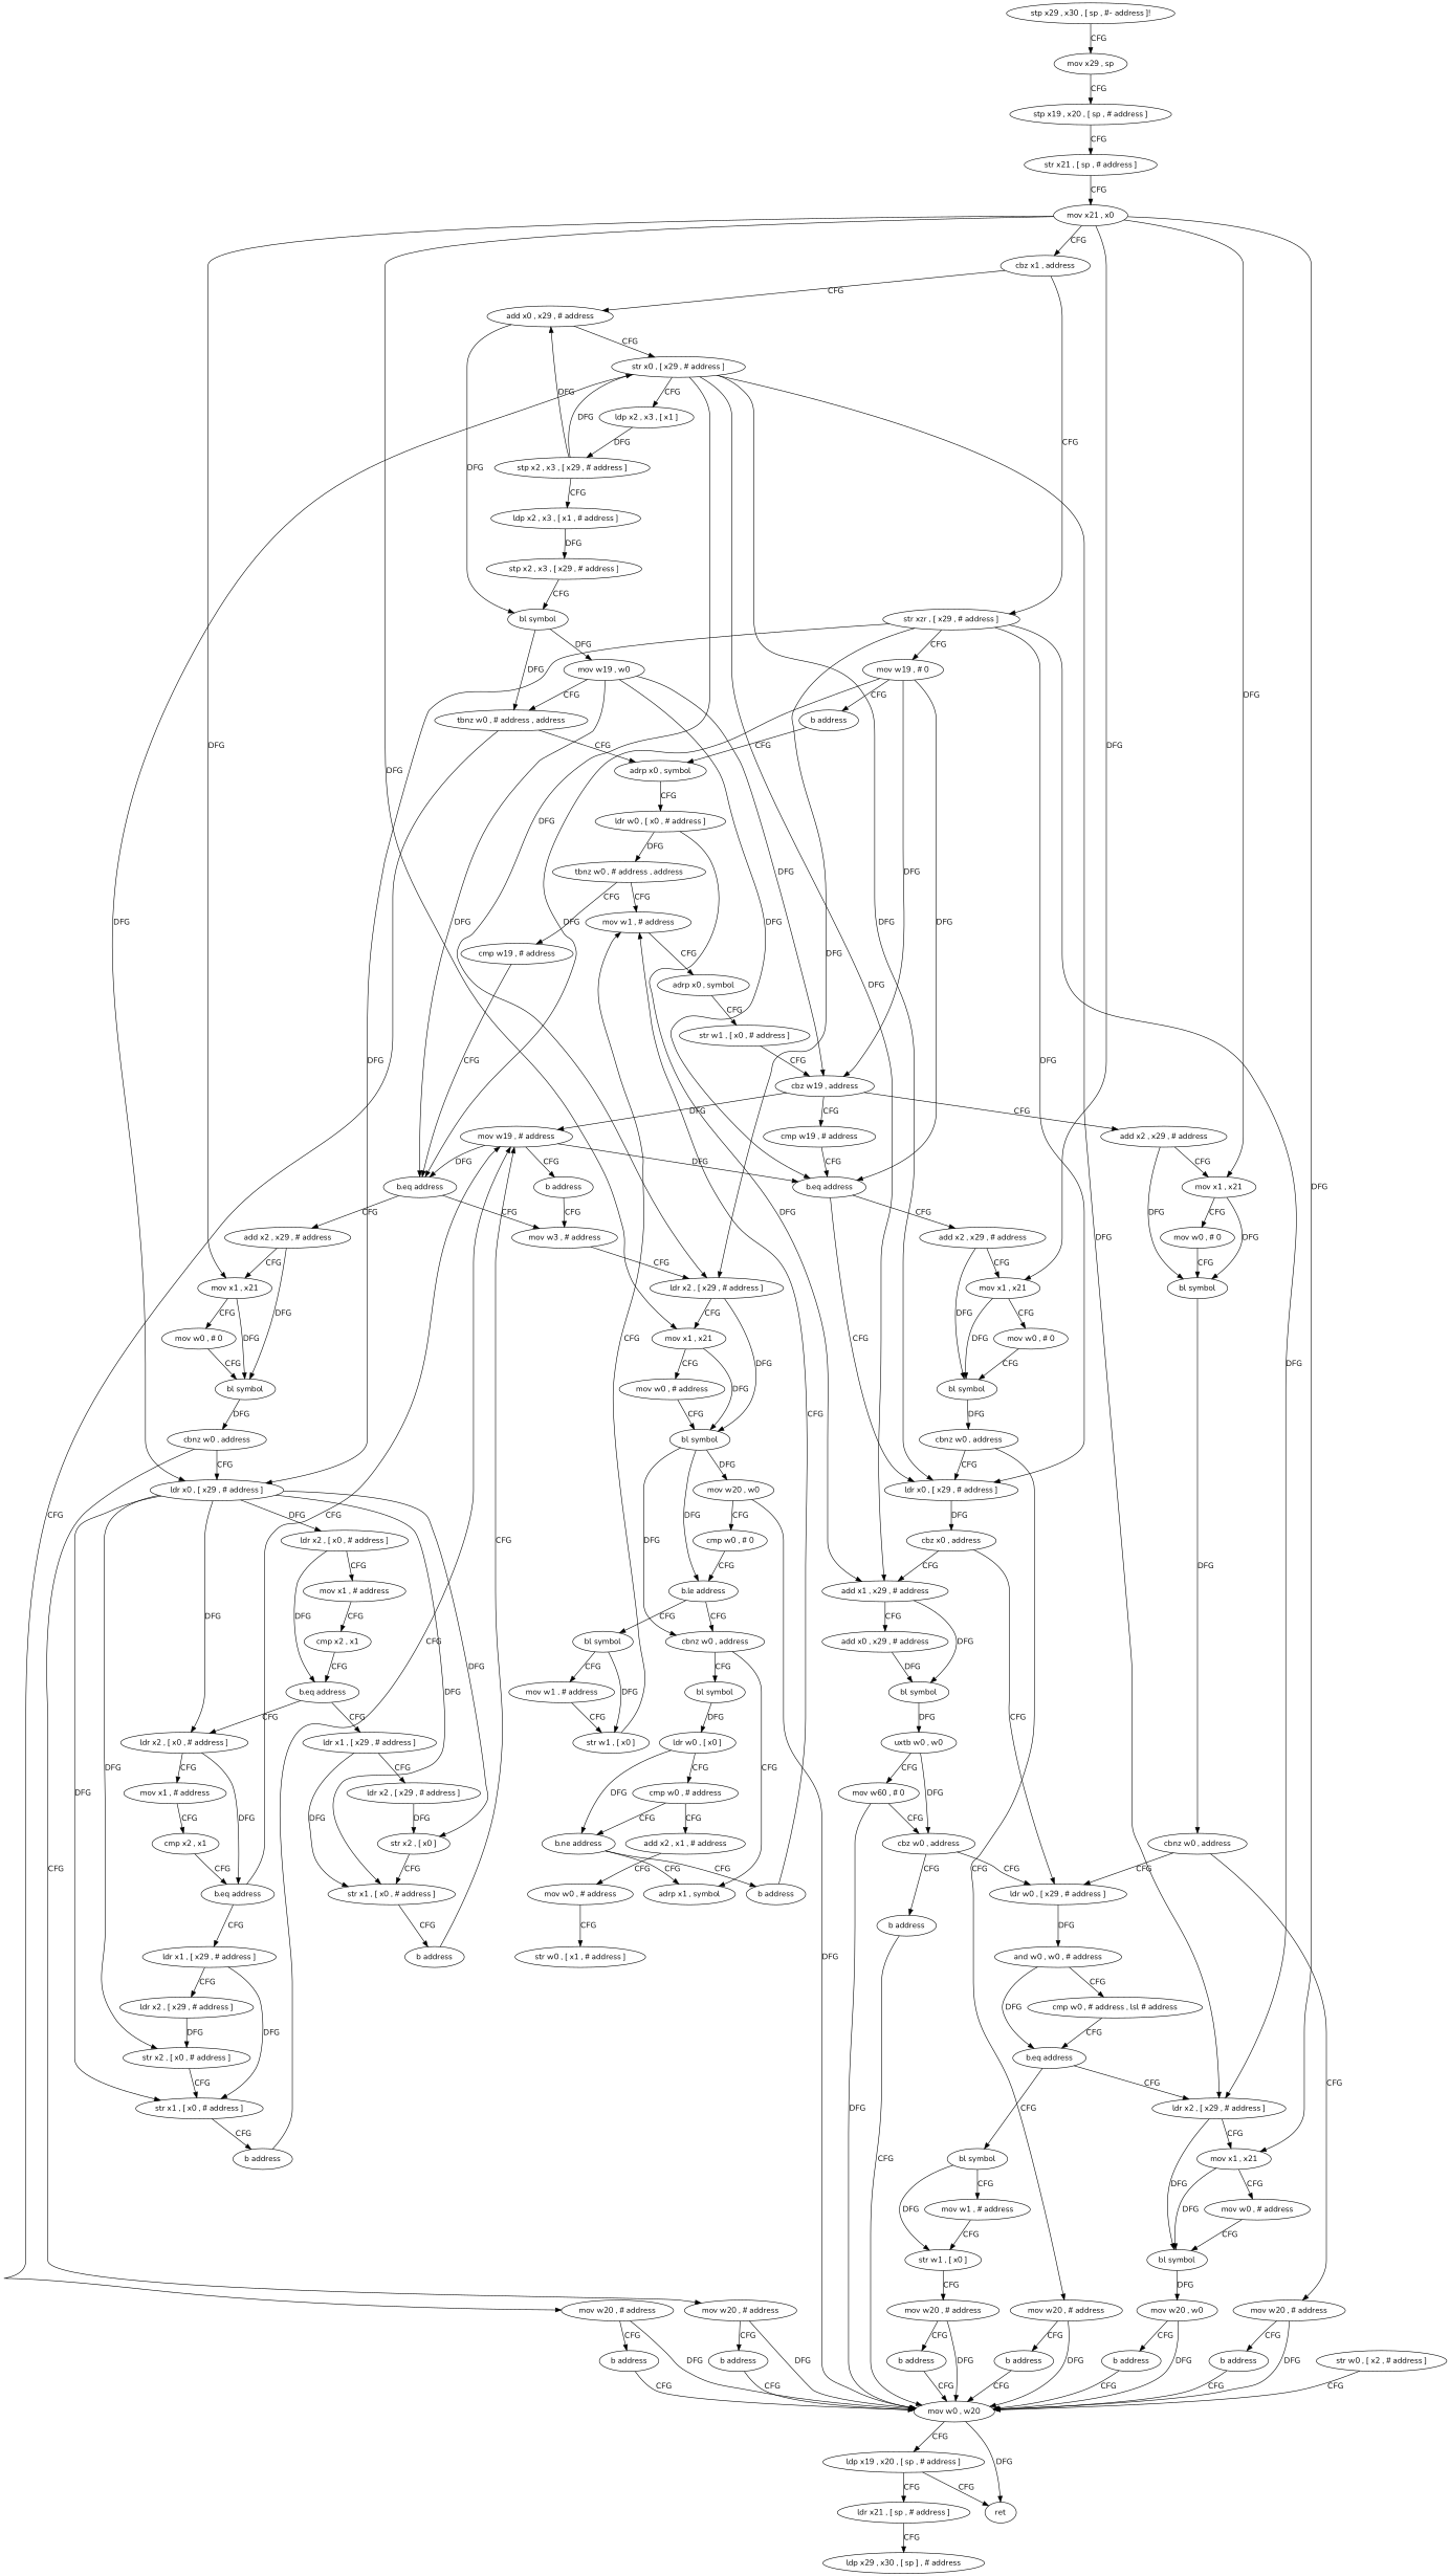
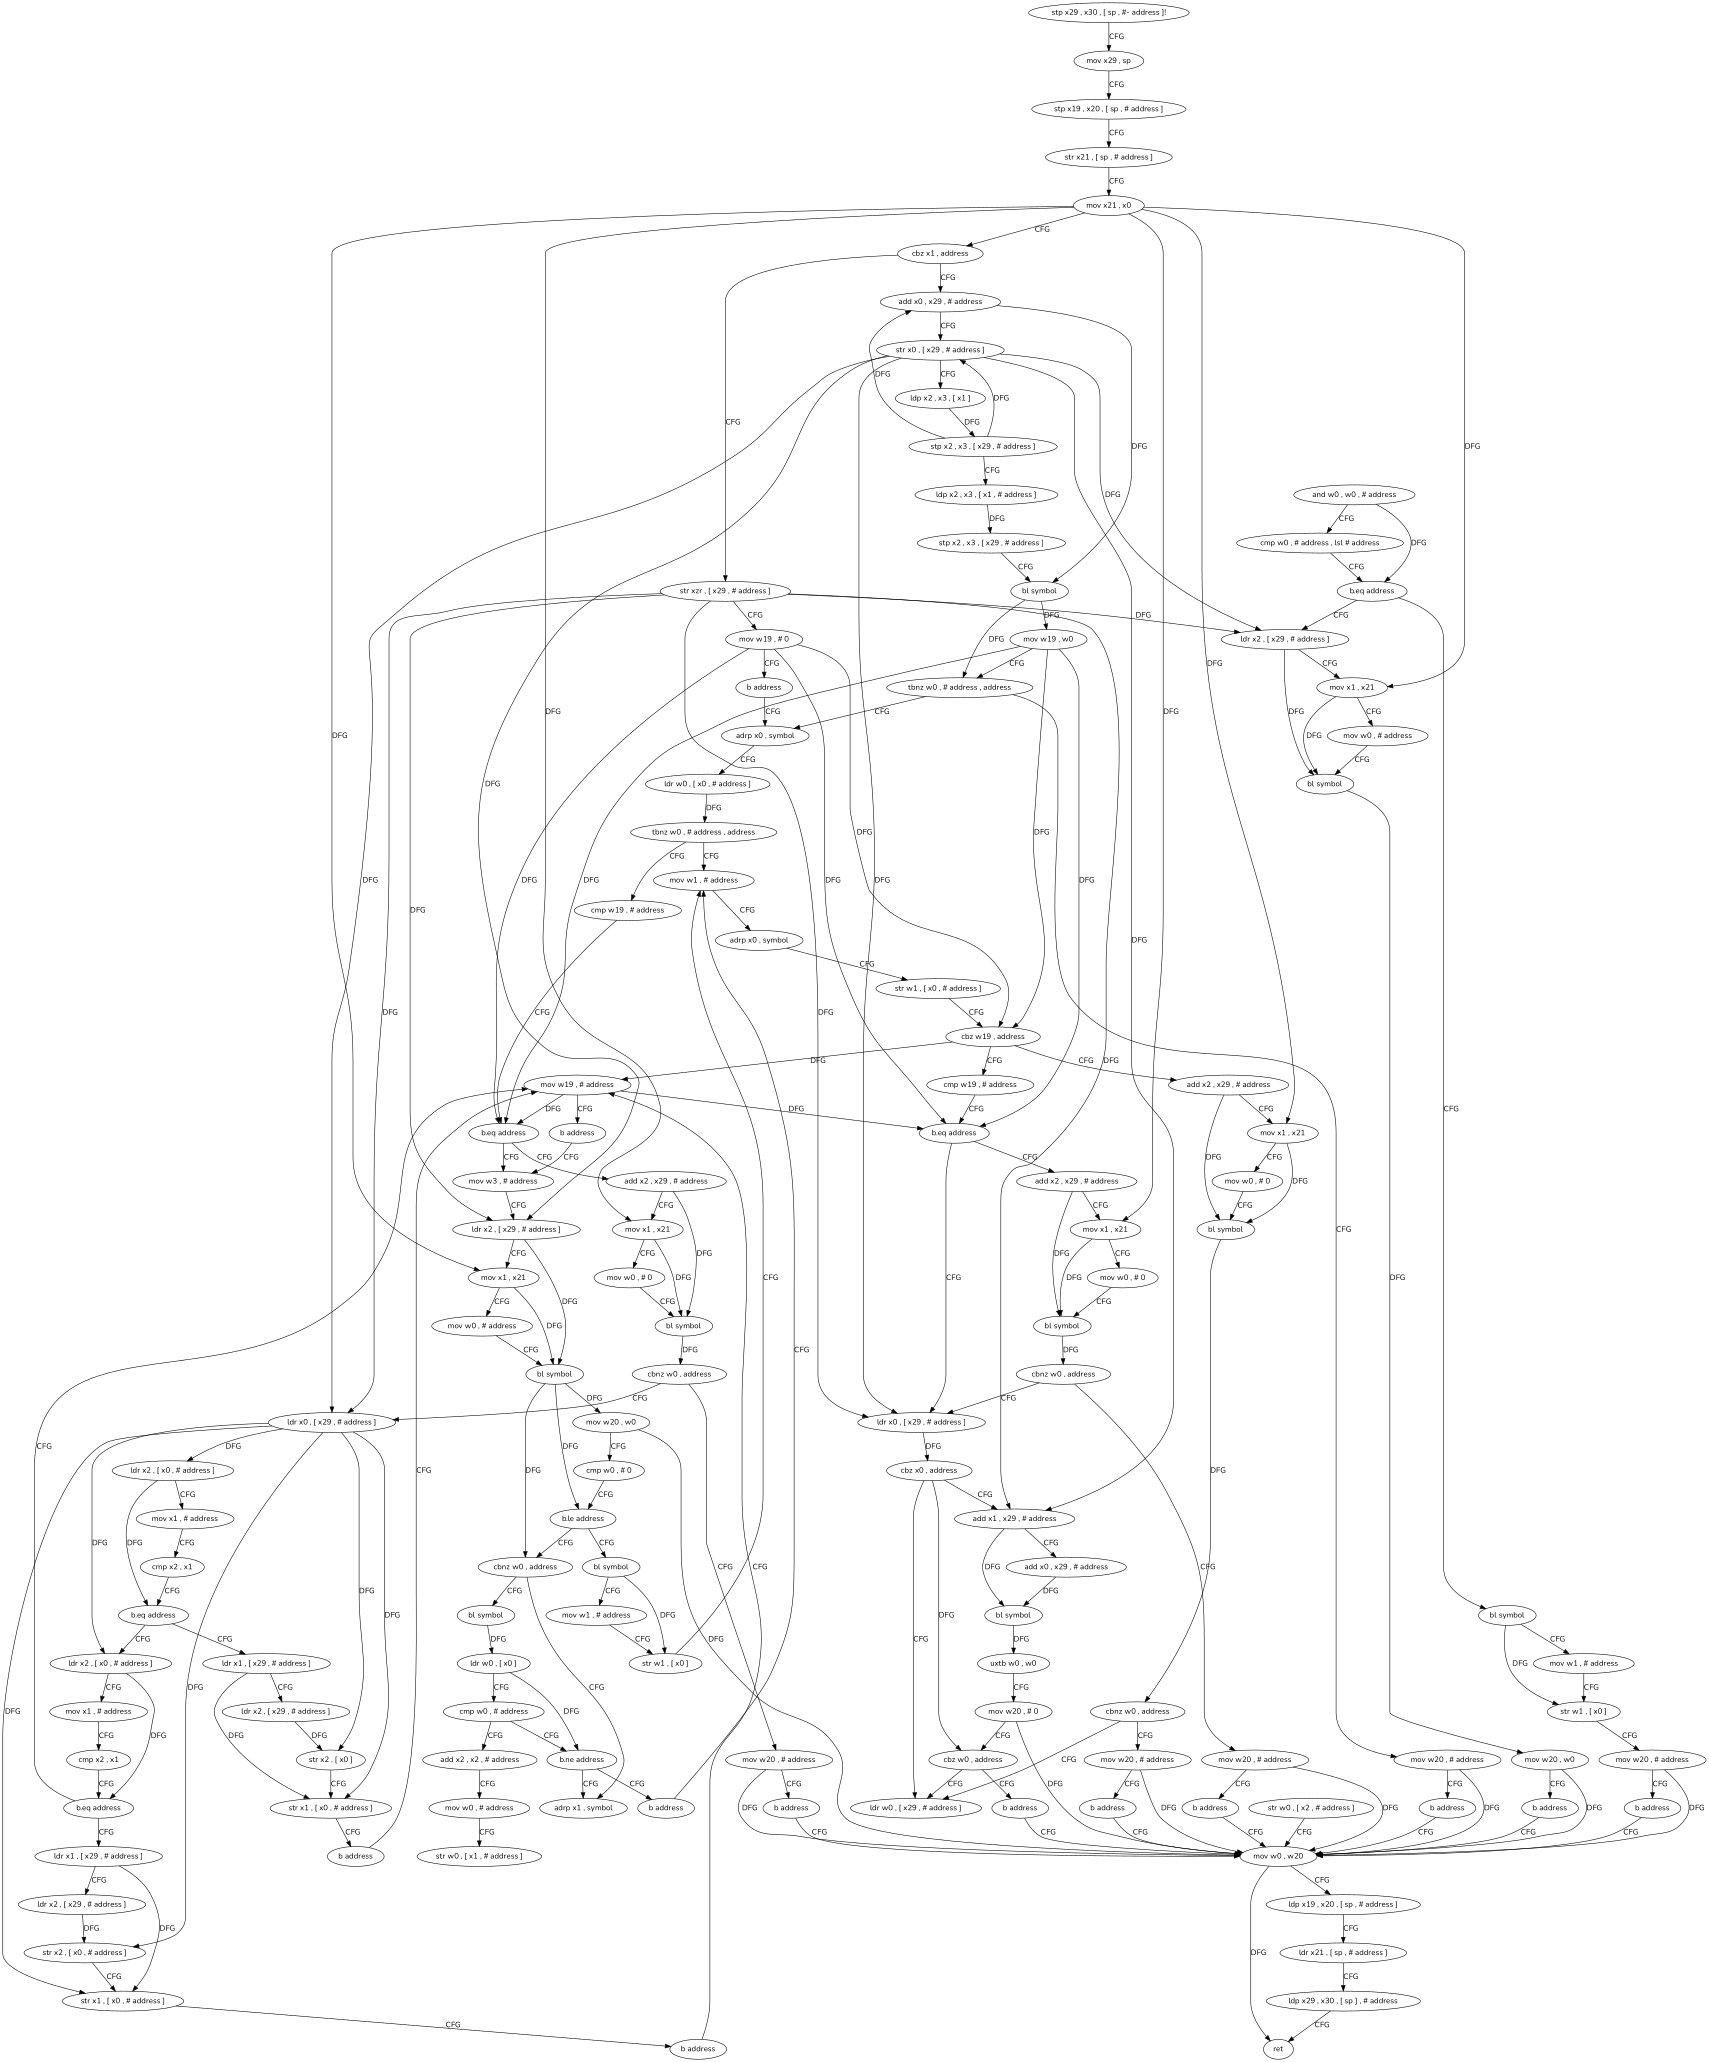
  digraph {
    fontname=Nunito
    node [fontname=Nunito]
    edge [fontname=Nunito]
    n1 [label="stp x29 , x30 , [ sp , #- address ]!"]
    n2 [label="mov x29 , sp"]
    n3 [label="stp x19 , x20 , [ sp , # address ]"]
    n4 [label="str x21 , [ sp , # address ]"]
    n5 [label="mov x21 , x0"]
    n6 [label="cbz x1 , address"]
    n7 [label="mov x1 , x21"]
    n8 [label="mov x1 , x21"]
    n9 [label="mov x1 , x21"]
    n10 [label="mov x1 , x21"]
    n11 [label="mov x1 , x21"]
    n12 [label="str xzr , [ x29 , # address ]"]
    n13 [label="add x0 , x29 , # address"]
    n14 [label="bl symbol"]
    n15 [label="mov w0 , # 0"]
    n16 [label="bl symbol"]
    n17 [label="mov w0 , # 0"]
    n18 [label="bl symbol"]
    n19 [label="mov w0 , # address"]
    n20 [label="bl symbol"]
    n21 [label="mov w0 , # 0"]
    n22 [label="bl symbol"]
    n23 [label="mov w0 , # address"]
    n24 [label="mov w19 , # 0"]
    n25 [label="ldr x0 , [ x29 , # address ]"]
    n26 [label="ldr x0 , [ x29 , # address ]"]
    n27 [label="ldr x2 , [ x29 , # address ]"]
    n28 [label="ldr x2 , [ x29 , # address ]"]
    n29 [label="add x1 , x29 , # address"]
    n30 [label="str x0 , [ x29 , # address ]"]
    n31 [label="bl symbol"]
    n32 [label="b address"]
    n33 [label="cbz w19 , address"]
    n34 [label="b.eq address"]
    n35 [label="b.eq address"]
    n36 [label="cbz x0 , address"]
    n37 [label="ldr x2 , [ x0 , # address ]"]
    n38 [label="ldr x2 , [ x0 , # address ]"]
    n39 [label="str x2 , [ x0 ]"]
    n40 [label="str x1 , [ x0 , # address ]"]
    n41 [label="str x2 , [ x0 , # address ]"]
    n42 [label="str x1 , [ x0 , # address ]"]
    n43 [label="add x0 , x29 , # address"]
    n44 [label="bl symbol"]
    n45 [label="ldp x2 , x3 , [ x1 ]"]
    n46 [label="mov w19 , w0"]
    n47 [label="tbnz w0 , # address , address"]
    n48 [label="adrp x0 , symbol"]
    n49 [label="add x2 , x29 , # address"]
    n50 [label="cmp w19 , # address"]
    n51 [label="mov w19 , # address"]
    n52 [label="add x2 , x29 , # address"]
    n53 [label="mov w3 , # address"]
    n54 [label="add x2 , x29 , # address"]
    n55 [label="ldr w0 , [ x0 , # address ]"]
    n56 [label="tbnz w0 , # address , address"]
    n57 [label="stp x2 , x3 , [ x29 , # address ]"]
    n58 [label="ldp x2 , x3 , [ x1 , # address ]"]
    n59 [label="stp x2 , x3 , [ x29 , # address ]"]
    n60 [label="mov w20 , # address"]
    n61 [label="b address"]
    n62 [label="mov w0 , w20"]
    n63 [label="ldp x19 , x20 , [ sp , # address ]"]
    n64 [label=ret]
    n65 [label="mov w1 , # address"]
    n66 [label="cmp w19 , # address"]
    n67 [label="adrp x0 , symbol"]
    n68 [label="str w1 , [ x0 , # address ]"]
    n69 [label="ldr x21 , [ sp , # address ]"]
    n70 [label="cbnz w0 , address"]
    n71 [label="cbnz w0 , address"]
    n72 [label="ldp x29 , x30 , [ sp ] , # address"]
    n73 [label="mov w20 , # address"]
    n74 [label="ldr w0 , [ x29 , # address ]"]
    n75 [label="b address"]
    n76 [label="and w0 , w0 , # address"]
    n77 [label="cmp w0 , # address , lsl # address"]
    n78 [label="b.eq address"]
    n79 [label="cbnz w0 , address"]
    n80 [label="mov w20 , # address"]
    n81 [label="b address"]
    n82 [label="mov x1 , # address"]
    n83 [label="b.eq address"]
    n84 [label="mov x1 , # address"]
    n85 [label="b.eq address"]
    n86 [label="b address"]
    n87 [label="b address"]
    n88 [label="mov w20 , w0"]
    n89 [label="b.le address"]
    n90 [label="cbnz w0 , address"]
    n91 [label="cmp w0 , # 0"]
    n92 [label="bl symbol"]
    n93 [label="bl symbol"]
    n94 [label="adrp x1 , symbol"]
    n95 [label="mov w1 , # address"]
    n96 [label="str w1 , [ x0 ]"]
    n97 [label="ldr w0 , [ x0 ]"]
    n98 [label="bl symbol"]
    n99 [label="mov w1 , # address"]
    n100 [label="str w1 , [ x0 ]"]
    n101 [label="mov w20 , # address"]
    n102 [label="mov w20 , w0"]
    n103 [label="uxtb w0 , w0"]
    n104 [label="mov w20 , # address"]
    n105 [label="b address"]
    n106 [label="cmp x2 , x1"]
    n107 [label="ldr x1 , [ x29 , # address ]"]
    n108 [label="ldr x2 , [ x29 , # address ]"]
    n109 [label="cmp x2 , x1"]
    n110 [label="ldr x1 , [ x29 , # address ]"]
    n111 [label="cmp w0 , # address"]
    n112 [label="b.ne address"]
-   n113 [label="add x2 , x1 , # address"]
+   n113 [label="add x2 , x2 , # address"]
    n114 [label="mov w0 , # address"]
    n115 [label="b address"]
    n116 [label="b address"]
-   n117 [label="mov w60 , # 0"]
+   n117 [label="mov w20 , # 0"]
    n118 [label="cbz w0 , address"]
    n119 [label="b address"]
    n120 [label="b address"]
    n121 [label="ldr x2 , [ x29 , # address ]"]
    n122 [label="b address"]
    n123 [label="str w0 , [ x1 , # address ]"]
    n124 [label="str w0 , [ x2 , # address ]"]
    n1 -> n2 [label=CFG]
    n2 -> n3 [label=CFG]
    n3 -> n4 [label=CFG]
    n4 -> n5 [label=CFG]
    n5 -> n6 [label=CFG]
    n5 -> n7 [label=DFG]
    n5 -> n8 [label=DFG]
    n5 -> n9 [label=DFG]
    n5 -> n10 [label=DFG]
    n5 -> n11 [label=DFG]
    n6 -> n12 [label=CFG]
    n6 -> n13 [label=CFG]
    n7 -> n14 [label=DFG]
    n7 -> n15 [label=CFG]
    n8 -> n16 [label=DFG]
    n8 -> n17 [label=CFG]
    n9 -> n18 [label=DFG]
    n9 -> n19 [label=CFG]
    n10 -> n20 [label=DFG]
    n10 -> n21 [label=CFG]
    n11 -> n22 [label=DFG]
    n11 -> n23 [label=CFG]
    n12 -> n24 [label=CFG]
    n12 -> n25 [label=DFG]
    n12 -> n26 [label=DFG]
    n12 -> n27 [label=DFG]
    n12 -> n28 [label=DFG]
-   n55 -> n29 [label=DFG]
+   n12 -> n29 [label=DFG]
    n13 -> n30 [label=CFG]
    n13 -> n31 [label=DFG]
    n14 -> n70 [label=DFG]
    n15 -> n14 [label=CFG]
    n16 -> n71 [label=DFG]
    n17 -> n16 [label=CFG]
    n18 -> n88 [label=DFG]
    n18 -> n89 [label=DFG]
    n18 -> n90 [label=DFG]
    n19 -> n18 [label=CFG]
    n20 -> n79 [label=DFG]
    n21 -> n20 [label=CFG]
    n22 -> n102 [label=DFG]
    n23 -> n22 [label=CFG]
    n24 -> n32 [label=CFG]
    n24 -> n33 [label=DFG]
    n24 -> n34 [label=DFG]
    n24 -> n35 [label=DFG]
    n25 -> n36 [label=DFG]
    n26 -> n37 [label=DFG]
    n26 -> n38 [label=DFG]
    n26 -> n39 [label=DFG]
    n26 -> n40 [label=DFG]
    n26 -> n41 [label=DFG]
    n26 -> n42 [label=DFG]
    n27 -> n9 [label=CFG]
    n27 -> n18 [label=DFG]
    n28 -> n11 [label=CFG]
    n28 -> n22 [label=DFG]
    n29 -> n43 [label=CFG]
    n29 -> n44 [label=DFG]
    n30 -> n25 [label=DFG]
    n30 -> n26 [label=DFG]
    n30 -> n27 [label=DFG]
    n30 -> n28 [label=DFG]
    n30 -> n29 [label=DFG]
    n30 -> n45 [label=CFG]
    n31 -> n46 [label=DFG]
    n31 -> n47 [label=DFG]
    n32 -> n48 [label=CFG]
    n33 -> n49 [label=CFG]
    n33 -> n50 [label=CFG]
    n33 -> n51 [label=DFG]
    n34 -> n52 [label=CFG]
    n34 -> n53 [label=CFG]
    n35 -> n25 [label=CFG]
    n35 -> n54 [label=CFG]
    n36 -> n29 [label=CFG]
    n36 -> n74 [label=CFG]
    n37 -> n82 [label=CFG]
    n37 -> n83 [label=DFG]
    n38 -> n84 [label=CFG]
    n38 -> n85 [label=DFG]
    n39 -> n40 [label=CFG]
    n40 -> n86 [label=CFG]
    n41 -> n42 [label=CFG]
    n42 -> n87 [label=CFG]
    n43 -> n44 [label=DFG]
    n44 -> n103 [label=DFG]
    n45 -> n57 [label=DFG]
    n46 -> n33 [label=DFG]
    n46 -> n34 [label=DFG]
    n46 -> n35 [label=DFG]
    n46 -> n47 [label=CFG]
    n47 -> n48 [label=CFG]
    n47 -> n60 [label=CFG]
    n48 -> n55 [label=CFG]
    n49 -> n7 [label=CFG]
    n49 -> n14 [label=DFG]
    n50 -> n35 [label=CFG]
    n51 -> n34 [label=DFG]
    n51 -> n35 [label=DFG]
    n51 -> n120 [label=CFG]
    n52 -> n8 [label=CFG]
    n52 -> n16 [label=DFG]
    n53 -> n27 [label=CFG]
    n54 -> n10 [label=CFG]
    n54 -> n20 [label=DFG]
    n55 -> n56 [label=DFG]
    n56 -> n65 [label=CFG]
    n56 -> n66 [label=CFG]
    n57 -> n13 [label=DFG]
    n57 -> n30 [label=DFG]
    n57 -> n58 [label=CFG]
    n58 -> n59 [label=DFG]
    n59 -> n31 [label=CFG]
    n60 -> n61 [label=CFG]
    n60 -> n62 [label=DFG]
    n61 -> n62 [label=CFG]
    n62 -> n63 [label=CFG]
    n62 -> n64 [label=DFG]
    n63 -> n69 [label=CFG]
    n65 -> n67 [label=CFG]
    n66 -> n34 [label=CFG]
    n67 -> n68 [label=CFG]
    n68 -> n33 [label=CFG]
    n69 -> n72 [label=CFG]
    n70 -> n73 [label=CFG]
    n70 -> n74 [label=CFG]
    n71 -> n26 [label=CFG]
    n71 -> n80 [label=CFG]
-   n63 -> n64 [label=CFG]
+   n72 -> n64 [label=CFG]
    n73 -> n62 [label=DFG]
    n73 -> n75 [label=CFG]
-   n74 -> n76 [label=DFG]
    n75 -> n62 [label=CFG]
    n76 -> n77 [label=CFG]
    n76 -> n78 [label=DFG]
    n77 -> n78 [label=CFG]
    n78 -> n28 [label=CFG]
    n78 -> n98 [label=CFG]
    n79 -> n25 [label=CFG]
    n79 -> n104 [label=CFG]
    n80 -> n62 [label=DFG]
    n80 -> n81 [label=CFG]
    n81 -> n62 [label=CFG]
    n82 -> n106 [label=CFG]
    n83 -> n38 [label=CFG]
    n83 -> n107 [label=CFG]
    n84 -> n109 [label=CFG]
    n85 -> n51 [label=CFG]
    n85 -> n110 [label=CFG]
    n86 -> n51 [label=CFG]
    n87 -> n51 [label=CFG]
    n88 -> n62 [label=DFG]
    n88 -> n91 [label=CFG]
    n89 -> n90 [label=CFG]
    n89 -> n92 [label=CFG]
    n90 -> n93 [label=CFG]
    n90 -> n94 [label=CFG]
    n91 -> n89 [label=CFG]
    n92 -> n95 [label=CFG]
    n92 -> n96 [label=DFG]
    n93 -> n97 [label=DFG]
    n95 -> n96 [label=CFG]
    n96 -> n65 [label=CFG]
    n97 -> n111 [label=CFG]
    n97 -> n112 [label=DFG]
    n98 -> n99 [label=CFG]
    n98 -> n100 [label=DFG]
    n99 -> n100 [label=CFG]
    n100 -> n101 [label=CFG]
    n101 -> n62 [label=DFG]
    n101 -> n115 [label=CFG]
    n102 -> n62 [label=DFG]
    n102 -> n116 [label=CFG]
    n103 -> n117 [label=CFG]
-   n103 -> n118 [label=DFG]
+   n36 -> n118 [label=DFG]
    n104 -> n62 [label=DFG]
    n104 -> n105 [label=CFG]
    n105 -> n62 [label=CFG]
    n106 -> n83 [label=CFG]
    n107 -> n40 [label=DFG]
    n107 -> n108 [label=CFG]
    n108 -> n39 [label=DFG]
    n109 -> n85 [label=CFG]
    n110 -> n42 [label=DFG]
    n110 -> n121 [label=CFG]
    n111 -> n112 [label=CFG]
    n111 -> n113 [label=CFG]
    n112 -> n94 [label=CFG]
    n112 -> n122 [label=CFG]
    n113 -> n114 [label=CFG]
    n114 -> n123 [label=CFG]
    n115 -> n62 [label=CFG]
    n116 -> n62 [label=CFG]
    n117 -> n62 [label=DFG]
    n117 -> n118 [label=CFG]
    n118 -> n74 [label=CFG]
    n118 -> n119 [label=CFG]
    n119 -> n62 [label=CFG]
    n120 -> n53 [label=CFG]
    n121 -> n41 [label=DFG]
    n122 -> n65 [label=CFG]
    n124 -> n62 [label=CFG]
  }
